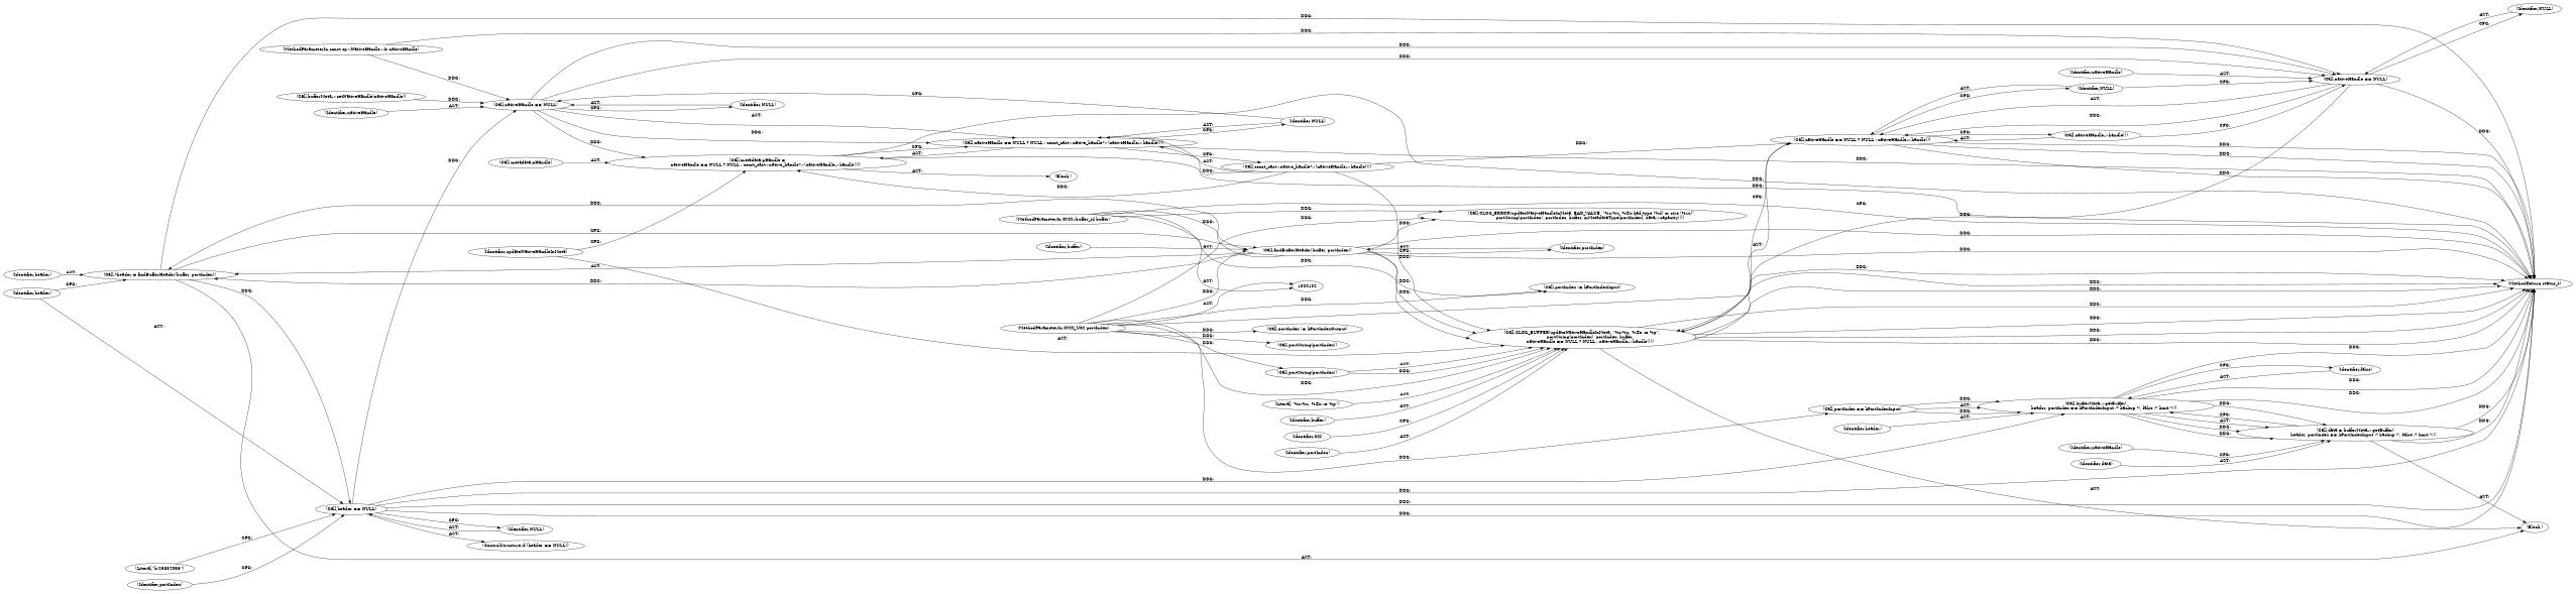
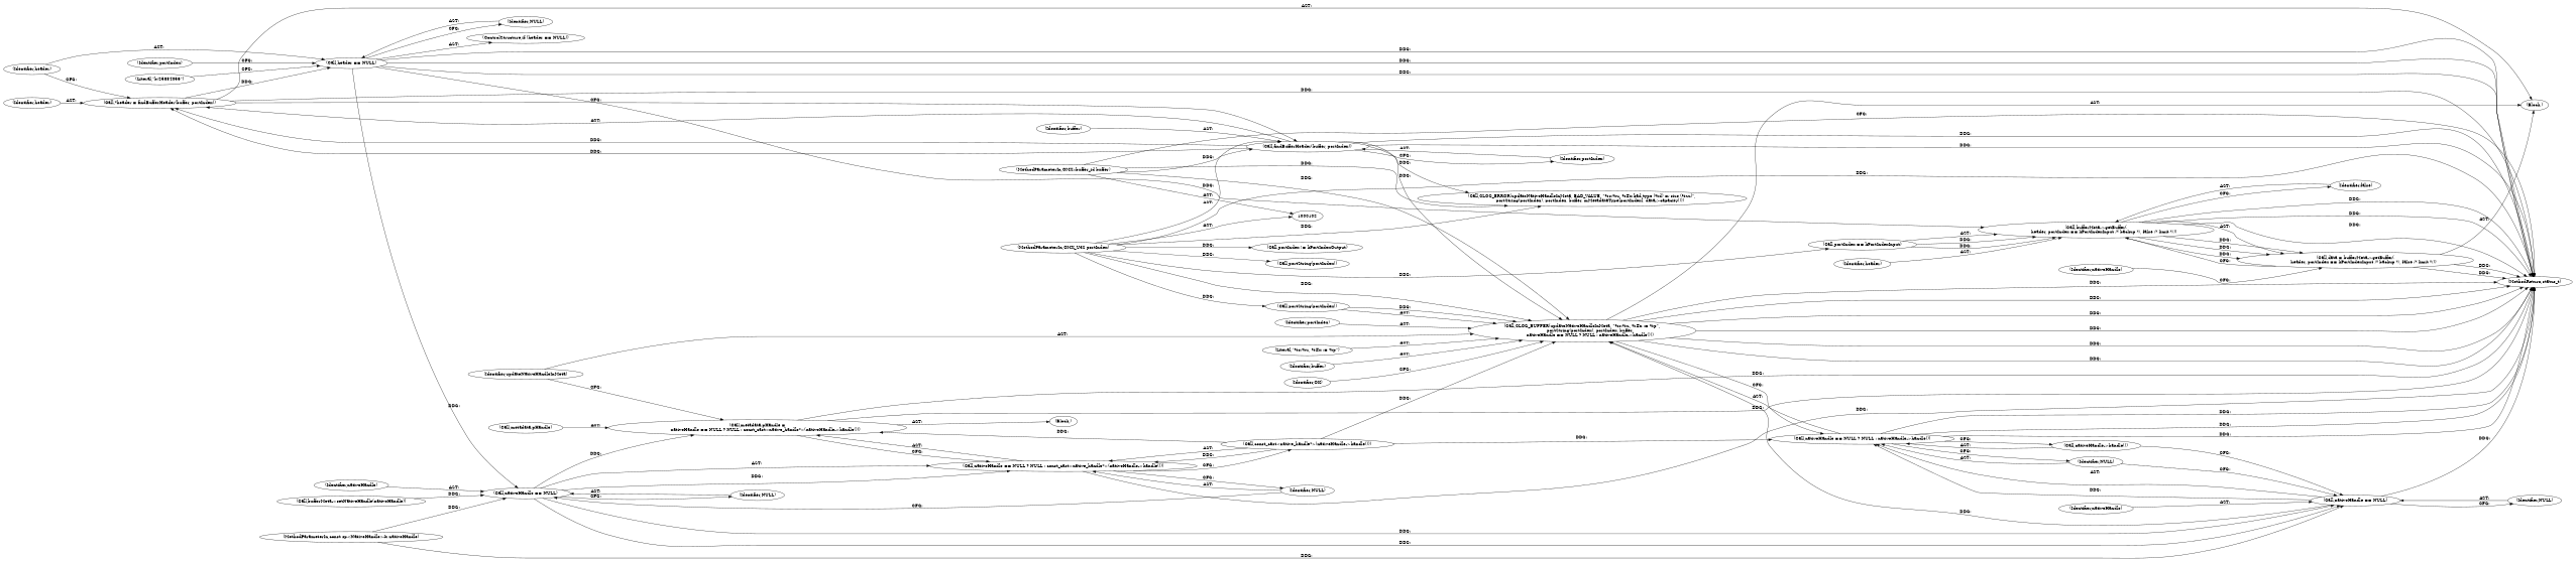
  digraph {
    rankdir=LR
    n1 [label="(Call,*header = findBufferHeader(buffer, portIndex))"]
    n2 [label="(Call,findBufferHeader(buffer, portIndex))"]
    n3 [label="(Call,header == NULL)"]
    n4 [label="(MethodReturn,status_t)"]
    n5 [label="(Block,)"]
    n6 [label="(Call,CLOG_BUFFER(updateNativeHandleInMeta, \"%s:%u, %#x := %p\",\n            portString(portIndex), portIndex, buffer,\n            nativeHandle == NULL ? NULL : nativeHandle->handle()))"]
    n7 [label="(Call,CLOG_ERROR(updateNativeHandleInMeta, BAD_VALUE, \"%s:%u, %#x bad type (%d) or size (%zu)\",\n            portString(portIndex), portIndex, buffer, mMetadataType[portIndex], data->capacity()))"]
-   n8 [label="(Call,portIndex != kPortIndexInput)"]
    n9 [label="(Identifier,portIndex)"]
    n10 [label="(Call,bufferMeta->getBuffer(\n            header, portIndex == kPortIndexInput /* backup */, false /* limit */))"]
    n11 [label="(Call,nativeHandle == NULL)"]
    n12 [label="(Identifier,NULL)"]
    n13 [label="(ControlStructure,if (header == NULL))"]
    n14 [label="(Call,nativeHandle == NULL ? NULL : nativeHandle->handle())"]
    n15 [label="(MethodParameterIn,OMX::buffer_id buffer)"]
    1000102
    n17 [label="(MethodParameterIn,OMX_U32 portIndex)"]
    n18 [label="(Call,portIndex != kPortIndexOutput)"]
    n19 [label="(Call,portString(portIndex))"]
    n20 [label="(Call,portString(portIndex))"]
    n21 [label="(Call,portIndex == kPortIndexInput)"]
    n22 [label="(Call,data = bufferMeta->getBuffer(\n            header, portIndex == kPortIndexInput /* backup */, false /* limit */))"]
    n23 [label="(Identifier,false)"]
    n24 [label="(Call,metadata.pHandle =\n            nativeHandle == NULL ? NULL : const_cast<native_handle*>(nativeHandle->handle()))"]
    n25 [label="(Call,nativeHandle == NULL ? NULL : const_cast<native_handle*>(nativeHandle->handle()))"]
    n26 [label="(Call,nativeHandle == NULL)"]
    n27 [label="(Identifier,NULL)"]
    n28 [label="(Block,)"]
    n29 [label="(Identifier,NULL)"]
    n30 [label="(Call,const_cast<native_handle*>(nativeHandle->handle()))"]
    n31 [label="(Identifier,NULL)"]
    n32 [label="(Call,nativeHandle->handle())"]
    n33 [label="(Identifier,NULL)"]
    n34 [label="(Call,bufferMeta->setNativeHandle(nativeHandle))"]
    n35 [label="(Call,metadata.pHandle)"]
    n36 [label="(Identifier,header)"]
    n37 [label="(Identifier,updateNativeHandleInMeta)"]
    n38 [label="(Identifier,nativeHandle)"]
    n39 [label="(Identifier,header)"]
-   n40 [label="(Identifier,data)"]
    n41 [label="(Literal,\"b/25884056\")"]
    n42 [label="(Identifier,buffer)"]
    n43 [label="(Identifier,OK)"]
    n44 [label="(Identifier,buffer)"]
    n45 [label="(Identifier,nativeHandle)"]
    n46 [label="(Identifier,portIndex)"]
    n47 [label="(Literal,\"%s:%u, %#x := %p\")"]
    n48 [label="(MethodParameterIn,const sp<NativeHandle>& nativeHandle)"]
    n49 [label="(Identifier,nativeHandle)"]
    n50 [label="(Identifier,portIndex)"]
    n51 [label="(Identifier,header)"]
    n1 -> n2 [label="CFG: "]
    n1 -> n3 [label="DDG: "]
    n1 -> n4 [label="DDG: "]
    n1 -> n5 [label="AST: "]
    n2 -> n1 [label="AST: "]
    n2 -> n1 [label="DDG: "]
    n2 -> n1 [label="DDG: "]
    n2 -> n4 [label="DDG: "]
    n2 -> n4 [label="DDG: "]
    n2 -> n6 [label="DDG: "]
    n2 -> n7 [label="DDG: "]
-   n2 -> n8 [label="DDG: "]
    n2 -> n9 [label="CFG: "]
    n3 -> n4 [label="DDG: "]
    n3 -> n4 [label="DDG: "]
    n3 -> n4 [label="DDG: "]
    n3 -> n10 [label="DDG: "]
    n3 -> n11 [label="DDG: "]
    n3 -> n12 [label="CFG: "]
    n3 -> n13 [label="AST: "]
    n6 -> n4 [label="DDG: "]
    n6 -> n4 [label="DDG: "]
    n6 -> n4 [label="DDG: "]
    n6 -> n4 [label="DDG: "]
    n6 -> n4 [label="DDG: "]
    n6 -> n4 [label="DDG: "]
    n6 -> n5 [label="AST: "]
    n6 -> n14 [label="CFG: "]
    n9 -> n2 [label="AST: "]
    n10 -> n4 [label="DDG: "]
    n10 -> n4 [label="DDG: "]
    n10 -> n4 [label="DDG: "]
    n10 -> n22 [label="AST: "]
    n10 -> n22 [label="DDG: "]
    n10 -> n22 [label="DDG: "]
    n10 -> n22 [label="DDG: "]
    n10 -> n23 [label="CFG: "]
    n11 -> n24 [label="DDG: "]
    n11 -> n25 [label="AST: "]
    n11 -> n25 [label="DDG: "]
    n11 -> n26 [label="DDG: "]
    n11 -> n26 [label="DDG: "]
    n11 -> n27 [label="CFG: "]
    n12 -> n3 [label="AST: "]
    n14 -> n4 [label="DDG: "]
    n14 -> n4 [label="DDG: "]
    n14 -> n4 [label="DDG: "]
    n14 -> n6 [label="AST: "]
    n14 -> n32 [label="CFG: "]
    n14 -> n33 [label="CFG: "]
    n15 -> n2 [label="DDG: "]
    n15 -> n4 [label="CFG: "]
    n15 -> n6 [label="DDG: "]
    n15 -> n7 [label="DDG: "]
    n15 -> 1000102 [label="AST: "]
-   n17 -> n2 [label="DDG: "]
+   n17 -> n2 [label="AST: "]
    n17 -> n4 [label="DDG: "]
    n17 -> n6 [label="DDG: "]
    n17 -> n7 [label="DDG: "]
-   n17 -> n8 [label="DDG: "]
    n17 -> 1000102 [label="AST: "]
    n17 -> n18 [label="DDG: "]
    n17 -> n19 [label="DDG: "]
    n17 -> n20 [label="DDG: "]
    n17 -> n21 [label="DDG: "]
    n19 -> n6 [label="AST: "]
    n19 -> n6 [label="DDG: "]
    n21 -> n10 [label="AST: "]
    n21 -> n10 [label="DDG: "]
    n21 -> n10 [label="DDG: "]
    n22 -> n4 [label="DDG: "]
    n22 -> n4 [label="DDG: "]
    n22 -> n5 [label="AST: "]
    n22 -> n10 [label="CFG: "]
    n23 -> n10 [label="AST: "]
    n24 -> n4 [label="DDG: "]
    n24 -> n4 [label="DDG: "]
    n24 -> n25 [label="CFG: "]
    n24 -> n28 [label="AST: "]
    n25 -> n4 [label="DDG: "]
    n25 -> n24 [label="AST: "]
    n25 -> n29 [label="CFG: "]
    n25 -> n30 [label="CFG: "]
    n26 -> n4 [label="DDG: "]
    n26 -> n6 [label="DDG: "]
    n26 -> n14 [label="AST: "]
    n26 -> n14 [label="DDG: "]
    n26 -> n31 [label="CFG: "]
    n27 -> n11 [label="AST: "]
    n29 -> n11 [label="CFG: "]
    n29 -> n25 [label="AST: "]
    n30 -> n6 [label="DDG: "]
    n30 -> n14 [label="DDG: "]
    n30 -> n24 [label="DDG: "]
    n30 -> n25 [label="AST: "]
    n30 -> n25 [label="DDG: "]
    n31 -> n26 [label="AST: "]
    n32 -> n14 [label="AST: "]
    n32 -> n26 [label="CFG: "]
    n33 -> n14 [label="AST: "]
    n33 -> n26 [label="CFG: "]
    n34 -> n11 [label="DDG: "]
    n35 -> n24 [label="AST: "]
    n36 -> n1 [label="CFG: "]
    n36 -> n3 [label="AST: "]
    n37 -> n6 [label="AST: "]
    n37 -> n24 [label="CFG: "]
    n38 -> n26 [label="AST: "]
    n39 -> n1 [label="AST: "]
-   n40 -> n22 [label="AST: "]
    n41 -> n3 [label="CFG: "]
    n42 -> n6 [label="AST: "]
    n43 -> n6 [label="CFG: "]
    n44 -> n2 [label="AST: "]
    n45 -> n11 [label="AST: "]
    n46 -> n6 [label="AST: "]
    n47 -> n6 [label="AST: "]
    n48 -> n11 [label="DDG: "]
    n48 -> n26 [label="DDG: "]
    n49 -> n22 [label="CFG: "]
    n50 -> n3 [label="CFG: "]
    n51 -> n10 [label="AST: "]
  }
